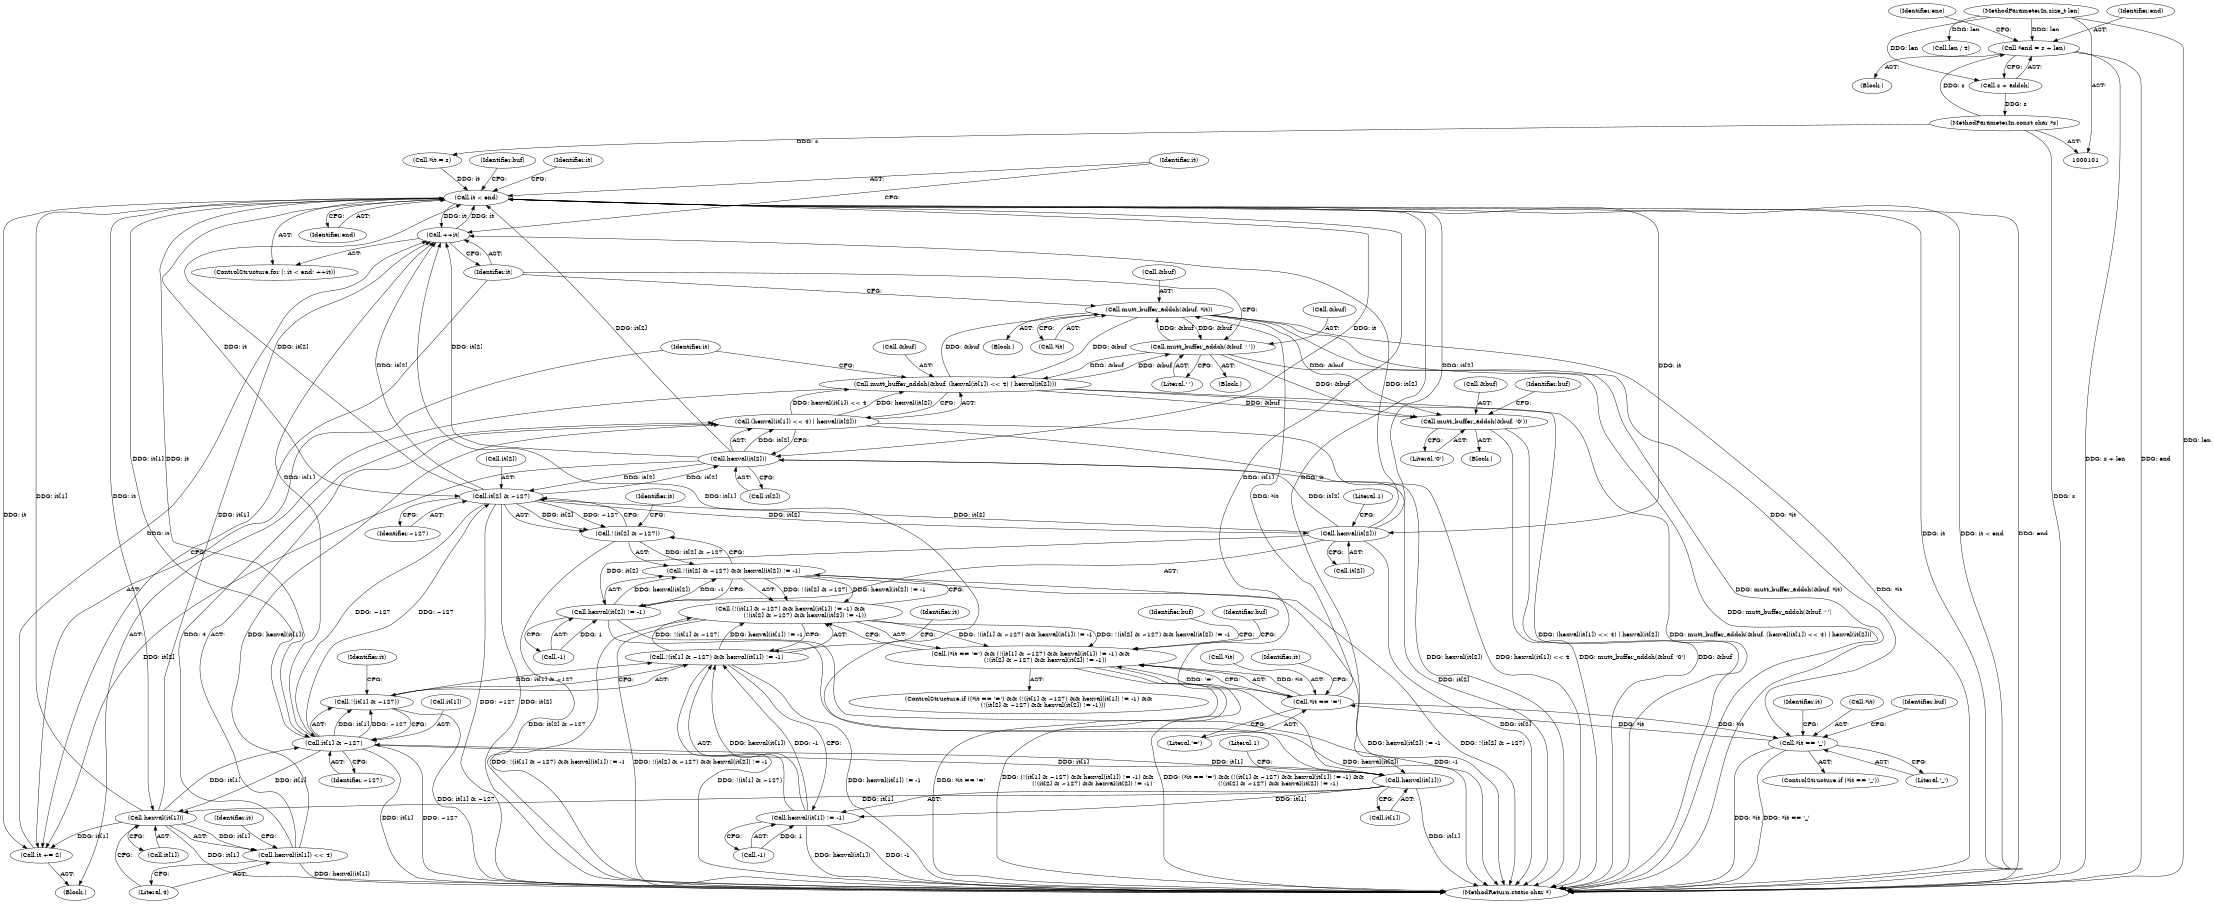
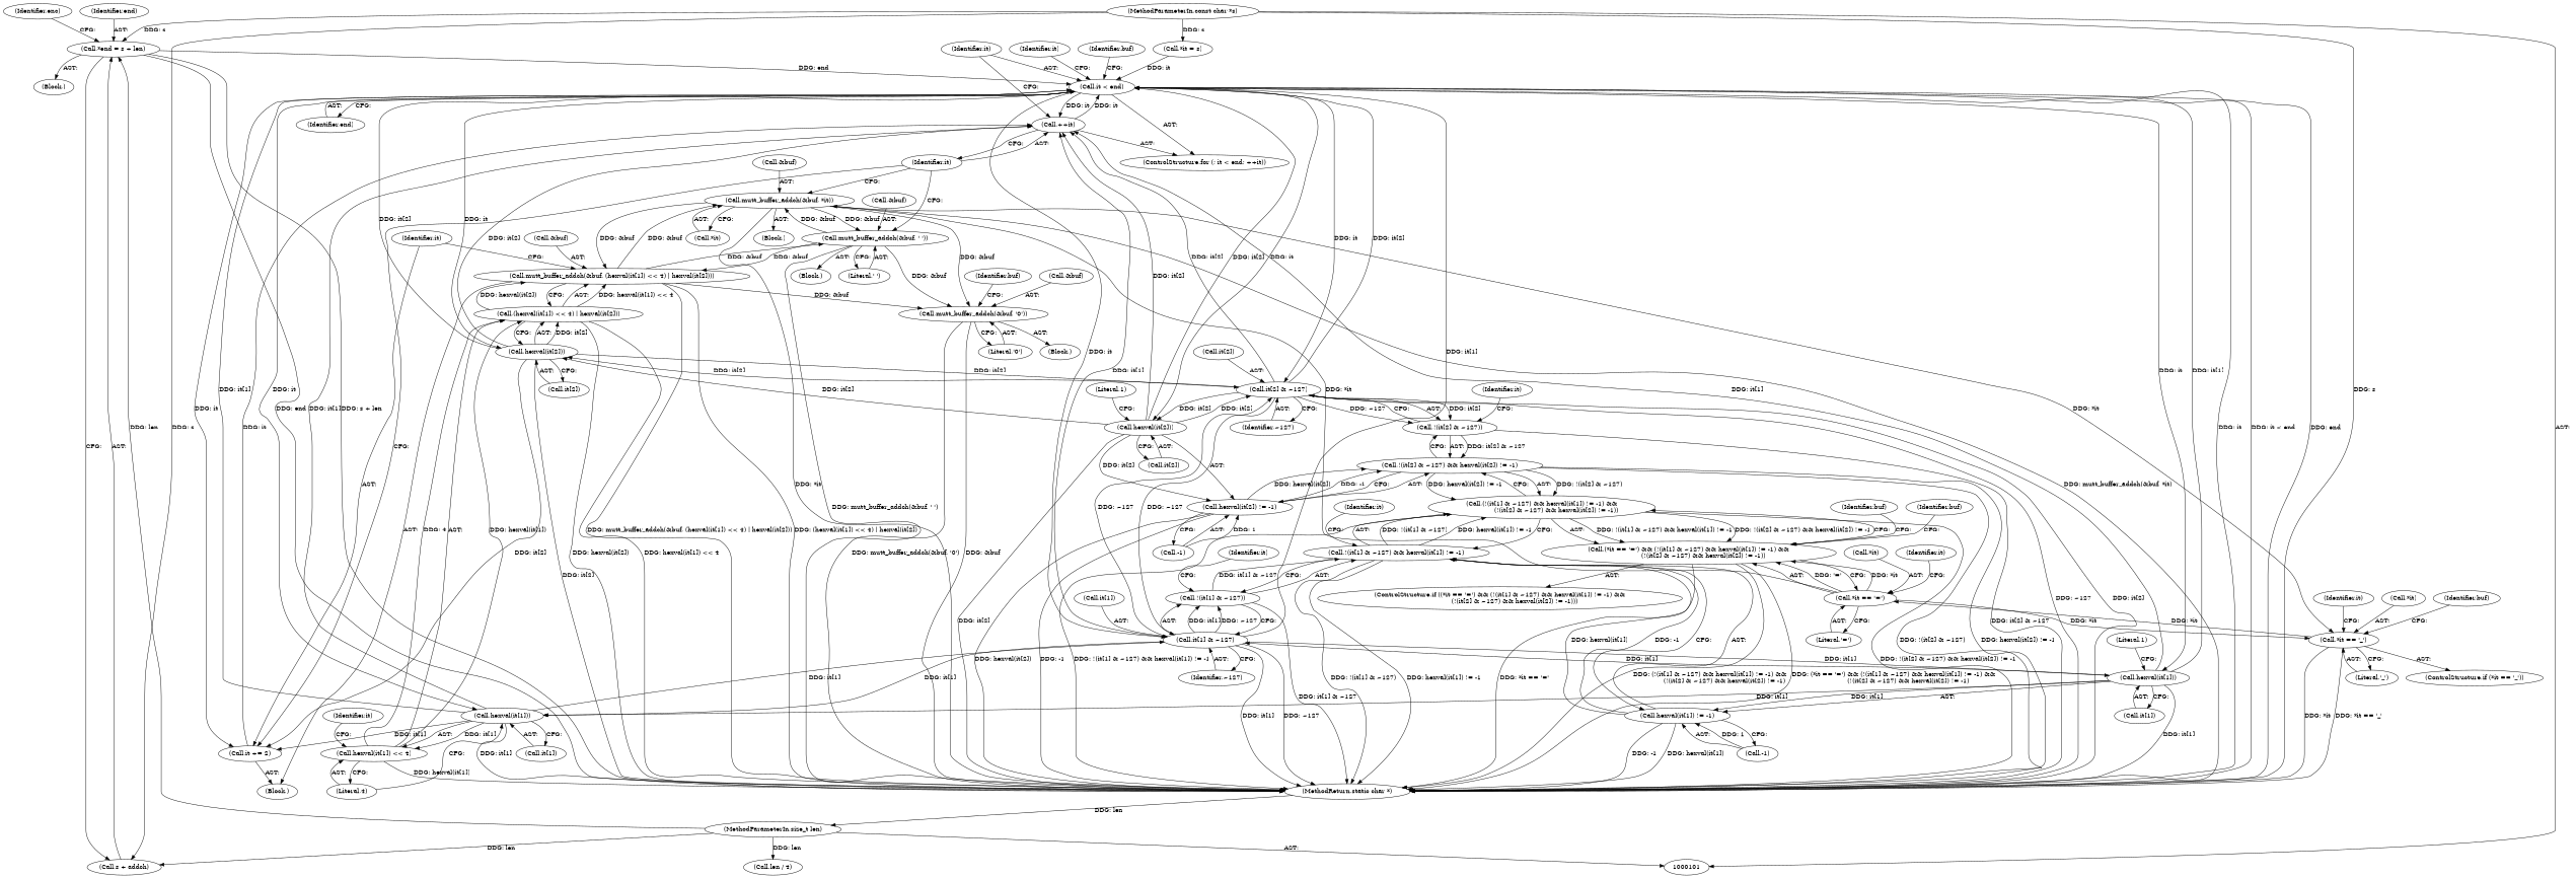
  digraph {
    n1 [label="(Call,*end = s + len)"]
    n2 [label="(Call,it < end)"]
    n3 [label="(Call,s + addch)"]
    n4 [label="(MethodReturn,static char *)"]
    n5 [label="(Block,)"]
    n6 [label="(Call,++it)"]
    n7 [label="(Call,it[1] & ~127)"]
    n8 [label="(Call,hexval(it[1]))"]
    n9 [label="(Call,hexval(it[1]))"]
    n10 [label="(Call,it += 2)"]
    n11 [label="(Call,it[2] & ~127)"]
    n12 [label="(Call,hexval(it[2]))"]
    n13 [label="(Call,hexval(it[2]))"]
    n14 [label="(Identifier,end)"]
    n15 [label="(ControlStructure,for (; it < end; ++it))"]
    n16 [label="(MethodParameterIn,const char *s)"]
    n17 [label="(Call,*it = s)"]
    1000101
    n19 [label="(MethodParameterIn,size_t len)"]
    n20 [label="(Call,len / 4)"]
    n21 [label="(Identifier,it)"]
    n22 [label="(Call,!(it[1] & ~127))"]
    n23 [label="(Identifier,~127)"]
    n24 [label="(Call,hexval(it[1]) != -1)"]
    n25 [label="(Call,it[1])"]
    n26 [label="(Call,hexval(it[1]) << 4)"]
    n27 [label="(Call,it[1])"]
    n28 [label="(Block,)"]
    n29 [label="(Call,!(it[2] & ~127))"]
    n30 [label="(Identifier,~127)"]
    n31 [label="(Call,hexval(it[2]) != -1)"]
    n32 [label="(Call,it[2])"]
    n33 [label="(Call,(hexval(it[1]) << 4) | hexval(it[2]))"]
    n34 [label="(Call,it[2])"]
    n35 [label="(Call,mutt_buffer_addch(&buf, ' '))"]
    n36 [label="(Call,mutt_buffer_addch(&buf, *it))"]
    n37 [label="(Call,!(it[1] & ~127) && hexval(it[1]) != -1)"]
    n38 [label="(Call,(!(it[1] & ~127) && hexval(it[1]) != -1) &&\n               (!(it[2] & ~127) && hexval(it[2]) != -1))"]
    n39 [label="(Call,(*it == '=') && (!(it[1] & ~127) && hexval(it[1]) != -1) &&\n               (!(it[2] & ~127) && hexval(it[2]) != -1))"]
    n40 [label="(Call,!(it[2] & ~127) && hexval(it[2]) != -1)"]
    n41 [label="(Call,-1)"]
    n42 [label="(Call,*it == '=')"]
    n43 [label="(ControlStructure,if ((*it == '=') && (!(it[1] & ~127) && hexval(it[1]) != -1) &&\n               (!(it[2] & ~127) && hexval(it[2]) != -1)))"]
    n44 [label="(Call,*it == '_')"]
    n45 [label="(Literal,'=')"]
    n46 [label="(Literal,4)"]
    n47 [label="(Call,mutt_buffer_addch(&buf, (hexval(it[1]) << 4) | hexval(it[2])))"]
    n48 [label="(Call,mutt_buffer_addch(&buf, '\0'))"]
    n49 [label="(Literal,' ')"]
    n50 [label="(Block,)"]
    n51 [label="(Block,)"]
    n52 [label="(Call,*it)"]
    n53 [label="(Block,)"]
    n54 [label="(Literal,'\0')"]
    n55 [label="(Literal,'_')"]
    n56 [label="(ControlStructure,if (*it == '_'))"]
    n57 [label="(Call,-1)"]
    n58 [label="(Call,*it)"]
    n59 [label="(Identifier,it)"]
    n60 [label="(Identifier,it)"]
    n61 [label="(Identifier,it)"]
    n62 [label="(Call,&buf)"]
    n63 [label="(Identifier,buf)"]
    n64 [label="(Identifier,end)"]
    n65 [label="(Call,&buf)"]
    n66 [label="(Call,&buf)"]
    n67 [label="(Call,*it)"]
    n68 [label="(Identifier,buf)"]
    n69 [label="(Call,it[1])"]
    n70 [label="(Identifier,it)"]
    n71 [label="(Identifier,it)"]
    n72 [label="(Identifier,enc)"]
    n73 [label="(Literal,1)"]
    n74 [label="(Identifier,buf)"]
    n75 [label="(Identifier,it)"]
    n76 [label="(Call,it[2])"]
    n77 [label="(Literal,1)"]
    n78 [label="(Call,&buf)"]
    n79 [label="(Identifier,buf)"]
    n80 [label="(Identifier,buf)"]
    n81 [label="(Identifier,it)"]
    n82 [label="(Identifier,it)"]
    n83 [label="(Identifier,it)"]
+   n1 -> n2 [label="DDG: end"]
    n1 -> n3 [label="CFG: "]
    n1 -> n4 [label="DDG: end"]
    n1 -> n4 [label="DDG: s + len"]
    n1 -> n5 [label="AST: "]
    n2 -> n4 [label="DDG: end"]
    n2 -> n4 [label="DDG: it"]
    n2 -> n4 [label="DDG: it < end"]
    n2 -> n6 [label="DDG: it"]
    n2 -> n7 [label="DDG: it"]
    n2 -> n8 [label="DDG: it"]
    n2 -> n9 [label="DDG: it"]
    n2 -> n10 [label="DDG: it"]
    n2 -> n11 [label="DDG: it"]
    n2 -> n12 [label="DDG: it"]
    n2 -> n13 [label="DDG: it"]
    n2 -> n14 [label="CFG: "]
    n2 -> n15 [label="AST: "]
    n3 -> n1 [label="AST: "]
    n6 -> n2 [label="DDG: it"]
    n6 -> n15 [label="AST: "]
    n6 -> n21 [label="CFG: "]
    n7 -> n2 [label="DDG: it[1]"]
    n7 -> n4 [label="DDG: it[1]"]
    n7 -> n4 [label="DDG: ~127"]
    n7 -> n6 [label="DDG: it[1]"]
    n7 -> n8 [label="DDG: it[1]"]
    n7 -> n9 [label="DDG: it[1]"]
    n7 -> n11 [label="DDG: ~127"]
    n7 -> n22 [label="AST: "]
    n7 -> n22 [label="DDG: it[1]"]
    n7 -> n22 [label="DDG: ~127"]
    n7 -> n23 [label="CFG: "]
    n8 -> n2 [label="DDG: it[1]"]
    n8 -> n4 [label="DDG: it[1]"]
    n8 -> n6 [label="DDG: it[1]"]
    n8 -> n7 [label="DDG: it[1]"]
    n8 -> n9 [label="DDG: it[1]"]
    n8 -> n24 [label="AST: "]
    n8 -> n24 [label="DDG: it[1]"]
    n8 -> n25 [label="CFG: "]
    n9 -> n2 [label="DDG: it[1]"]
    n9 -> n4 [label="DDG: it[1]"]
    n9 -> n6 [label="DDG: it[1]"]
    n9 -> n7 [label="DDG: it[1]"]
    n9 -> n10 [label="DDG: it[1]"]
    n9 -> n26 [label="AST: "]
    n9 -> n26 [label="DDG: it[1]"]
    n9 -> n27 [label="CFG: "]
    n10 -> n6 [label="DDG: it"]
    n10 -> n28 [label="AST: "]
    n11 -> n2 [label="DDG: it[2]"]
    n11 -> n4 [label="DDG: ~127"]
    n11 -> n4 [label="DDG: it[2]"]
    n11 -> n6 [label="DDG: it[2]"]
    n11 -> n7 [label="DDG: ~127"]
    n11 -> n12 [label="DDG: it[2]"]
    n11 -> n13 [label="DDG: it[2]"]
    n11 -> n29 [label="AST: "]
    n11 -> n29 [label="DDG: it[2]"]
    n11 -> n29 [label="DDG: ~127"]
    n11 -> n30 [label="CFG: "]
    n12 -> n2 [label="DDG: it[2]"]
    n12 -> n4 [label="DDG: it[2]"]
    n12 -> n6 [label="DDG: it[2]"]
    n12 -> n11 [label="DDG: it[2]"]
    n12 -> n13 [label="DDG: it[2]"]
    n12 -> n31 [label="AST: "]
    n12 -> n31 [label="DDG: it[2]"]
    n12 -> n32 [label="CFG: "]
    n13 -> n2 [label="DDG: it[2]"]
    n13 -> n4 [label="DDG: it[2]"]
    n13 -> n6 [label="DDG: it[2]"]
    n13 -> n10 [label="DDG: it[2]"]
    n13 -> n11 [label="DDG: it[2]"]
    n13 -> n33 [label="AST: "]
    n13 -> n33 [label="DDG: it[2]"]
    n13 -> n34 [label="CFG: "]
    n14 -> n2 [label="AST: "]
    n16 -> n1 [label="DDG: s"]
-   n3 -> n16 [label="DDG: s"]
+   n16 -> n3 [label="DDG: s"]
    n16 -> n4 [label="DDG: s"]
    n16 -> n17 [label="DDG: s"]
    n16 -> 1000101 [label="AST: "]
    n17 -> n2 [label="DDG: it"]
    n19 -> n1 [label="DDG: len"]
    n19 -> n3 [label="DDG: len"]
-   n19 -> n4 [label="DDG: len"]
+   n4 -> n19 [label="DDG: len"]
    n19 -> 1000101 [label="AST: "]
    n19 -> n20 [label="DDG: len"]
    n21 -> n6 [label="AST: "]
    n21 -> n10 [label="CFG: "]
    n21 -> n35 [label="CFG: "]
    n21 -> n36 [label="CFG: "]
    n22 -> n4 [label="DDG: it[1] & ~127"]
    n22 -> n7 [label="CFG: "]
    n22 -> n37 [label="AST: "]
    n22 -> n37 [label="DDG: it[1] & ~127"]
    n23 -> n7 [label="AST: "]
    n24 -> n4 [label="DDG: hexval(it[1])"]
    n24 -> n4 [label="DDG: -1"]
    n24 -> n37 [label="AST: "]
    n24 -> n37 [label="DDG: hexval(it[1])"]
    n24 -> n37 [label="DDG: -1"]
    n24 -> n41 [label="CFG: "]
    n25 -> n8 [label="AST: "]
    n26 -> n4 [label="DDG: hexval(it[1])"]
    n26 -> n33 [label="AST: "]
    n26 -> n33 [label="DDG: hexval(it[1])"]
    n26 -> n33 [label="DDG: 4"]
    n26 -> n46 [label="CFG: "]
    n27 -> n9 [label="AST: "]
    n29 -> n4 [label="DDG: it[2] & ~127"]
    n29 -> n11 [label="CFG: "]
    n29 -> n40 [label="AST: "]
    n29 -> n40 [label="DDG: it[2] & ~127"]
    n30 -> n11 [label="AST: "]
    n31 -> n4 [label="DDG: hexval(it[2])"]
    n31 -> n4 [label="DDG: -1"]
    n31 -> n40 [label="AST: "]
    n31 -> n40 [label="DDG: hexval(it[2])"]
    n31 -> n40 [label="DDG: -1"]
    n31 -> n57 [label="CFG: "]
    n32 -> n12 [label="AST: "]
    n33 -> n4 [label="DDG: hexval(it[1]) << 4"]
    n33 -> n4 [label="DDG: hexval(it[2])"]
    n33 -> n13 [label="CFG: "]
    n33 -> n47 [label="AST: "]
    n33 -> n47 [label="DDG: hexval(it[1]) << 4"]
    n33 -> n47 [label="DDG: hexval(it[2])"]
    n34 -> n13 [label="AST: "]
    n35 -> n4 [label="DDG: mutt_buffer_addch(&buf, ' ')"]
    n35 -> n36 [label="DDG: &buf"]
    n35 -> n47 [label="DDG: &buf"]
    n35 -> n48 [label="DDG: &buf"]
    n35 -> n49 [label="CFG: "]
    n35 -> n50 [label="AST: "]
    n36 -> n4 [label="DDG: *it"]
    n36 -> n4 [label="DDG: mutt_buffer_addch(&buf, *it)"]
    n36 -> n35 [label="DDG: &buf"]
    n36 -> n44 [label="DDG: *it"]
    n36 -> n47 [label="DDG: &buf"]
    n36 -> n48 [label="DDG: &buf"]
    n36 -> n51 [label="AST: "]
    n36 -> n52 [label="CFG: "]
    n37 -> n4 [label="DDG: !(it[1] & ~127)"]
    n37 -> n4 [label="DDG: hexval(it[1]) != -1"]
    n37 -> n22 [label="CFG: "]
    n37 -> n24 [label="CFG: "]
    n37 -> n38 [label="AST: "]
    n37 -> n38 [label="DDG: !(it[1] & ~127)"]
    n37 -> n38 [label="DDG: hexval(it[1]) != -1"]
    n38 -> n4 [label="DDG: !(it[1] & ~127) && hexval(it[1]) != -1"]
    n38 -> n4 [label="DDG: !(it[2] & ~127) && hexval(it[2]) != -1"]
    n38 -> n37 [label="CFG: "]
    n38 -> n39 [label="AST: "]
    n38 -> n39 [label="DDG: !(it[1] & ~127) && hexval(it[1]) != -1"]
    n38 -> n39 [label="DDG: !(it[2] & ~127) && hexval(it[2]) != -1"]
    n38 -> n40 [label="CFG: "]
    n39 -> n4 [label="DDG: *it == '='"]
    n39 -> n4 [label="DDG: (!(it[1] & ~127) && hexval(it[1]) != -1) &&\n               (!(it[2] & ~127) && hexval(it[2]) != -1)"]
    n39 -> n4 [label="DDG: (*it == '=') && (!(it[1] & ~127) && hexval(it[1]) != -1) &&\n               (!(it[2] & ~127) && hexval(it[2]) != -1)"]
    n39 -> n38 [label="CFG: "]
    n39 -> n42 [label="CFG: "]
    n39 -> n43 [label="AST: "]
    n40 -> n4 [label="DDG: !(it[2] & ~127)"]
    n40 -> n4 [label="DDG: hexval(it[2]) != -1"]
    n40 -> n29 [label="CFG: "]
    n40 -> n31 [label="CFG: "]
    n40 -> n38 [label="AST: "]
    n40 -> n38 [label="DDG: !(it[2] & ~127)"]
    n40 -> n38 [label="DDG: hexval(it[2]) != -1"]
    n41 -> n24 [label="AST: "]
    n41 -> n24 [label="DDG: 1"]
    n42 -> n36 [label="DDG: *it"]
    n42 -> n39 [label="AST: "]
    n42 -> n39 [label="DDG: *it"]
    n42 -> n39 [label="DDG: '='"]
    n42 -> n44 [label="DDG: *it"]
    n42 -> n45 [label="CFG: "]
    n44 -> n4 [label="DDG: *it == '_'"]
    n44 -> n4 [label="DDG: *it"]
    n44 -> n42 [label="DDG: *it"]
    n44 -> n55 [label="CFG: "]
    n44 -> n56 [label="AST: "]
    n45 -> n42 [label="AST: "]
    n46 -> n9 [label="CFG: "]
    n46 -> n26 [label="AST: "]
    n47 -> n4 [label="DDG: (hexval(it[1]) << 4) | hexval(it[2])"]
    n47 -> n4 [label="DDG: mutt_buffer_addch(&buf, (hexval(it[1]) << 4) | hexval(it[2]))"]
    n47 -> n28 [label="AST: "]
    n47 -> n33 [label="CFG: "]
    n47 -> n35 [label="DDG: &buf"]
    n47 -> n36 [label="DDG: &buf"]
    n47 -> n48 [label="DDG: &buf"]
    n48 -> n4 [label="DDG: &buf"]
    n48 -> n4 [label="DDG: mutt_buffer_addch(&buf, '\0')"]
    n48 -> n53 [label="AST: "]
    n48 -> n54 [label="CFG: "]
    n49 -> n35 [label="AST: "]
    n52 -> n36 [label="AST: "]
    n54 -> n48 [label="AST: "]
    n55 -> n44 [label="AST: "]
    n57 -> n31 [label="AST: "]
    n57 -> n31 [label="DDG: 1"]
    n58 -> n44 [label="AST: "]
    n59 -> n22 [label="CFG: "]
    n60 -> n37 [label="CFG: "]
    n61 -> n26 [label="CFG: "]
    n62 -> n48 [label="AST: "]
    n63 -> n44 [label="CFG: "]
    n64 -> n1 [label="AST: "]
    n65 -> n47 [label="AST: "]
    n66 -> n35 [label="AST: "]
    n67 -> n42 [label="AST: "]
    n68 -> n2 [label="CFG: "]
    n69 -> n7 [label="AST: "]
    n70 -> n44 [label="CFG: "]
    n71 -> n42 [label="CFG: "]
    n72 -> n1 [label="CFG: "]
    n73 -> n12 [label="CFG: "]
    n74 -> n39 [label="CFG: "]
    n75 -> n29 [label="CFG: "]
    n76 -> n11 [label="AST: "]
    n77 -> n8 [label="CFG: "]
    n78 -> n36 [label="AST: "]
    n79 -> n48 [label="CFG: "]
    n80 -> n39 [label="CFG: "]
    n81 -> n2 [label="CFG: "]
    n82 -> n10 [label="AST: "]
    n82 -> n47 [label="CFG: "]
    n83 -> n2 [label="AST: "]
    n83 -> n6 [label="CFG: "]
  }
